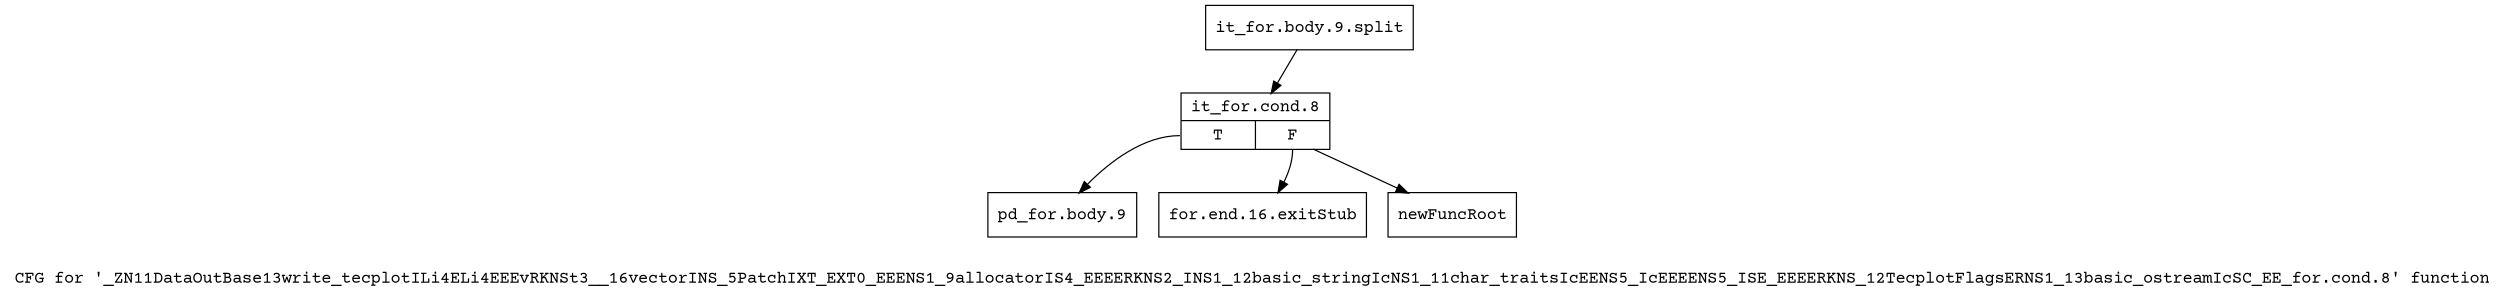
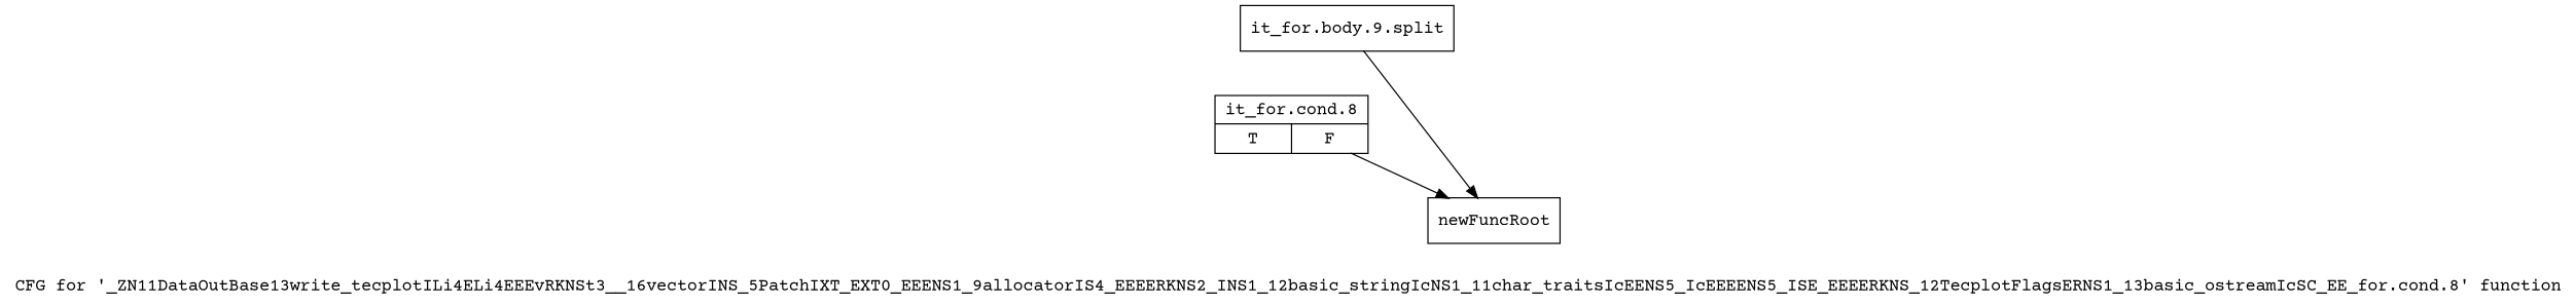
  digraph {
    fontname="Courier Prime"
    label="CFG for '_ZN11DataOutBase13write_tecplotILi4ELi4EEEvRKNSt3__16vectorINS_5PatchIXT_EXT0_EEENS1_9allocatorIS4_EEEERKNS2_INS1_12basic_stringIcNS1_11char_traitsIcEENS5_IcEEEENS5_ISE_EEEERKNS_12TecplotFlagsERNS1_13basic_ostreamIcSC_EE_for.cond.8' function"
    node [fontname="Courier Prime" shape=record]
    edge [fontname="Courier Prime"]
    n1 [label="{newFuncRoot}"]
    n2 [label="{it_for.cond.8|{<s0>T|<s1>F}}"]
-   n3 [label="{for.end.16.exitStub}"]
-   n4 [label="{pd_for.body.9}"]
    n5 [label="{it_for.body.9.split}"]
    n2 -> n1
-   n2 -> n3 [tailport=s1]
-   n2 -> n4 [tailport=s0]
-   n5 -> n2
+   n5 -> n1
  }
